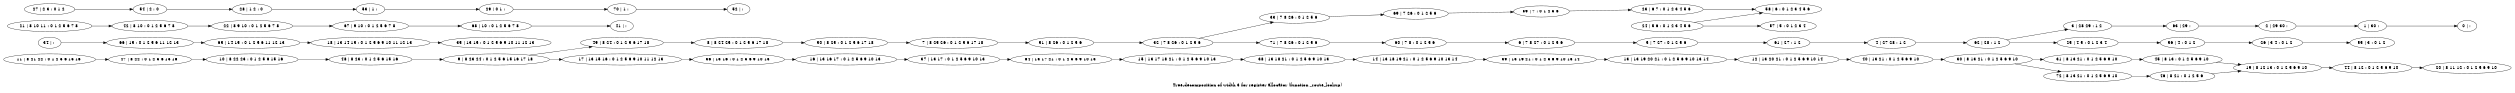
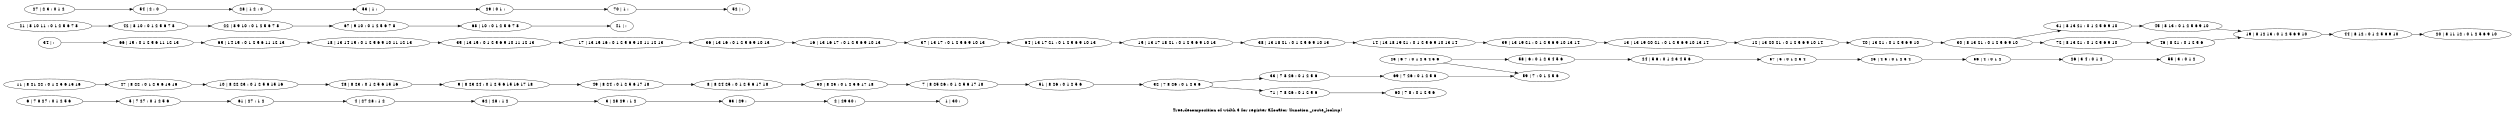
  digraph {
    label="Tree-decomposition of width 3 for register allocator (function _route_lookup)"
    rankdir=LR
-   n1 [label="0 | : "]
    n2 [label="1 | 30 : "]
    n3 [label="2 | 29 30 : "]
    n4 [label="3 | 28 29 : 1 2 "]
    n5 [label="63 | 29 : "]
    n6 [label="4 | 27 28 : 1 2 "]
    n7 [label="62 | 28 : 1 2 "]
    n8 [label="5 | 7 27 : 0 1 2 5 6 "]
    n9 [label="61 | 27 : 1 2 "]
    n10 [label="6 | 7 8 27 : 0 1 2 5 6 "]
    n11 [label="7 | 8 25 26 : 0 1 2 5 6 17 18 "]
    n12 [label="51 | 8 26 : 0 1 2 5 6 "]
    n13 [label="32 | 7 8 26 : 0 1 2 5 6 "]
    n14 [label="8 | 8 24 25 : 0 1 2 5 6 17 18 "]
    n15 [label="50 | 8 25 : 0 1 2 5 6 17 18 "]
    n16 [label="9 | 8 23 24 : 0 1 2 5 6 15 16 17 18 "]
    n17 [label="49 | 8 24 : 0 1 2 5 6 17 18 "]
    n18 [label="10 | 8 22 23 : 0 1 2 5 6 15 16 "]
    n19 [label="48 | 8 23 : 0 1 2 5 6 15 16 "]
    n20 [label="11 | 8 21 22 : 0 1 2 5 6 15 16 "]
    n21 [label="47 | 8 22 : 0 1 2 5 6 15 16 "]
    n22 [label="12 | 13 20 21 : 0 1 2 5 6 9 10 14 "]
    n23 [label="40 | 13 21 : 0 1 2 5 6 9 10 "]
    n24 [label="30 | 8 13 21 : 0 1 2 5 6 9 10 "]
    n25 [label="13 | 13 19 20 21 : 0 1 2 5 6 9 10 13 14 "]
    n26 [label="14 | 13 18 19 21 : 0 1 2 5 6 9 10 13 14 "]
    n27 [label="39 | 13 19 21 : 0 1 2 5 6 9 10 13 14 "]
    n28 [label="15 | 13 17 18 21 : 0 1 2 5 6 9 10 13 "]
    n29 [label="38 | 13 18 21 : 0 1 2 5 6 9 10 13 "]
    n30 [label="16 | 13 16 17 : 0 1 2 5 6 9 10 13 "]
    n31 [label="37 | 13 17 : 0 1 2 5 6 9 10 13 "]
    n32 [label="64 | 13 17 21 : 0 1 2 5 6 9 10 13 "]
    n33 [label="17 | 13 15 16 : 0 1 2 5 6 9 10 11 12 13 "]
    n34 [label="36 | 13 16 : 0 1 2 5 6 9 10 13 "]
    n35 [label="18 | 13 14 15 : 0 1 2 5 6 9 10 11 12 13 "]
    n36 [label="35 | 13 15 : 0 1 2 5 6 9 10 11 12 13 "]
    n37 [label="19 | 8 12 13 : 0 1 2 5 6 9 10 "]
    n38 [label="44 | 8 12 : 0 1 2 5 6 9 10 "]
    n39 [label="20 | 8 11 12 : 0 1 2 5 6 9 10 "]
    n40 [label="21 | 8 10 11 : 0 1 2 5 6 7 8 "]
    n41 [label="42 | 8 10 : 0 1 2 5 6 7 8 "]
    n42 [label="22 | 8 9 10 : 0 1 2 5 6 7 8 "]
    n43 [label="67 | 9 10 : 0 1 2 5 6 7 8 "]
    n44 [label="68 | 10 : 0 1 2 5 6 7 8 "]
    n45 [label="23 | 6 7 : 0 1 2 3 4 5 6 "]
    n46 [label="58 | 6 : 0 1 2 3 4 5 6 "]
    n47 [label="24 | 5 6 : 0 1 2 3 4 5 6 "]
    n48 [label="57 | 5 : 0 1 2 3 4 "]
    n49 [label="25 | 4 5 : 0 1 2 3 4 "]
    n50 [label="56 | 4 : 0 1 2 "]
    n51 [label="26 | 3 4 : 0 1 2 "]
    n52 [label="55 | 3 : 0 1 2 "]
    n53 [label="27 | 2 3 : 0 1 2 "]
    n54 [label="54 | 2 : 0 "]
    n55 [label="28 | 1 2 : 0 "]
    n56 [label="53 | 1 : "]
    n57 [label="29 | 0 1 : "]
    n58 [label="70 | 1 : "]
    n59 [label="52 | : "]
    n60 [label="31 | 8 13 21 : 0 1 2 5 6 9 10 "]
    n61 [label="72 | 8 13 21 : 0 1 2 5 6 9 10 "]
    n62 [label="45 | 8 13 : 0 1 2 5 6 9 10 "]
    n63 [label="46 | 8 21 : 0 1 2 5 6 "]
    n64 [label="33 | 7 8 26 : 0 1 2 5 6 "]
    n65 [label="71 | 7 8 26 : 0 1 2 5 6 "]
    n66 [label="69 | 7 26 : 0 1 2 5 6 "]
    n67 [label="60 | 7 8 : 0 1 2 5 6 "]
    n68 [label="59 | 7 : 0 1 2 5 6 "]
    n69 [label="34 | : "]
    n70 [label="66 | 15 : 0 1 2 5 6 11 12 13 "]
    n71 [label="65 | 14 15 : 0 1 2 5 6 11 12 13 "]
    n72 [label="41 | : "]
-   n2 -> n1
    n3 -> n2
    n4 -> n5
    n5 -> n3
    n6 -> n7
    n7 -> n4
    n8 -> n9
    n9 -> n6
    n10 -> n8
    n11 -> n12
    n12 -> n13
    n13 -> n64
    n13 -> n65
    n14 -> n15
    n15 -> n11
    n16 -> n17
    n17 -> n14
    n18 -> n19
    n19 -> n16
    n20 -> n21
    n21 -> n18
    n22 -> n23
    n23 -> n24
    n24 -> n60
    n24 -> n61
    n25 -> n22
    n26 -> n27
    n27 -> n25
    n28 -> n29
    n29 -> n26
    n30 -> n31
    n31 -> n32
    n32 -> n28
    n33 -> n34
    n34 -> n30
    n35 -> n36
-   n16 -> n33
+   n36 -> n33
    n37 -> n38
    n38 -> n39
    n40 -> n41
    n41 -> n42
    n42 -> n43
    n43 -> n44
    n44 -> n72
    n45 -> n46
-   n47 -> n46
+   n46 -> n47
    n47 -> n48
-   n7 -> n49
+   n48 -> n49
    n49 -> n50
    n50 -> n51
    n51 -> n52
    n53 -> n54
    n54 -> n55
    n55 -> n56
    n56 -> n57
    n57 -> n58
    n58 -> n59
    n60 -> n62
    n61 -> n63
    n62 -> n37
    n63 -> n37
    n64 -> n66
    n65 -> n67
    n66 -> n68
-   n67 -> n10
-   n68 -> n45
+   n45 -> n68
    n69 -> n70
    n70 -> n71
    n71 -> n35
  }
